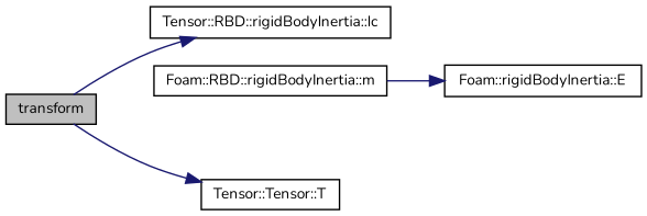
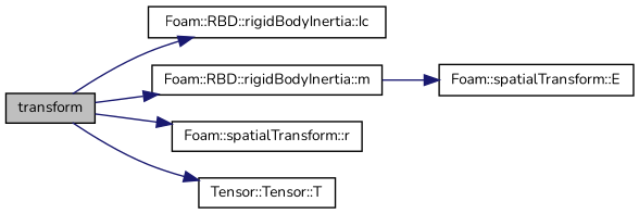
  digraph {
    fontname=Nunito
    rankdir=LR
    node [color=black fontname=Nunito fontsize=10 shape=record]
    edge [color=midnightblue fontname=Nunito fontsize=10 labelfontname=Helvetica labelfontsize=10 style=solid]
    n1 [fillcolor=grey75 fontcolor=black height=0.2 label=transform style=filled width=0.4]
-   n2 [height=0.2 label="Tensor::RBD::rigidBodyInertia::Ic" width=0.4]
+   n2 [height=0.2 label="Foam::RBD::rigidBodyInertia::Ic" width=0.4]
    n3 [height=0.2 label="Foam::RBD::rigidBodyInertia::m" width=0.4]
+   n4 [height=0.2 label="Foam::spatialTransform::r" width=0.4]
    n5 [height=0.2 label="Tensor::Tensor::T" width=0.4]
-   n6 [height=0.2 label="Foam::rigidBodyInertia::E" width=0.4]
+   n6 [height=0.2 label="Foam::spatialTransform::E" width=0.4]
    n1 -> n2
+   n1 -> n3
+   n1 -> n4
    n1 -> n5
    n3 -> n6
  }
